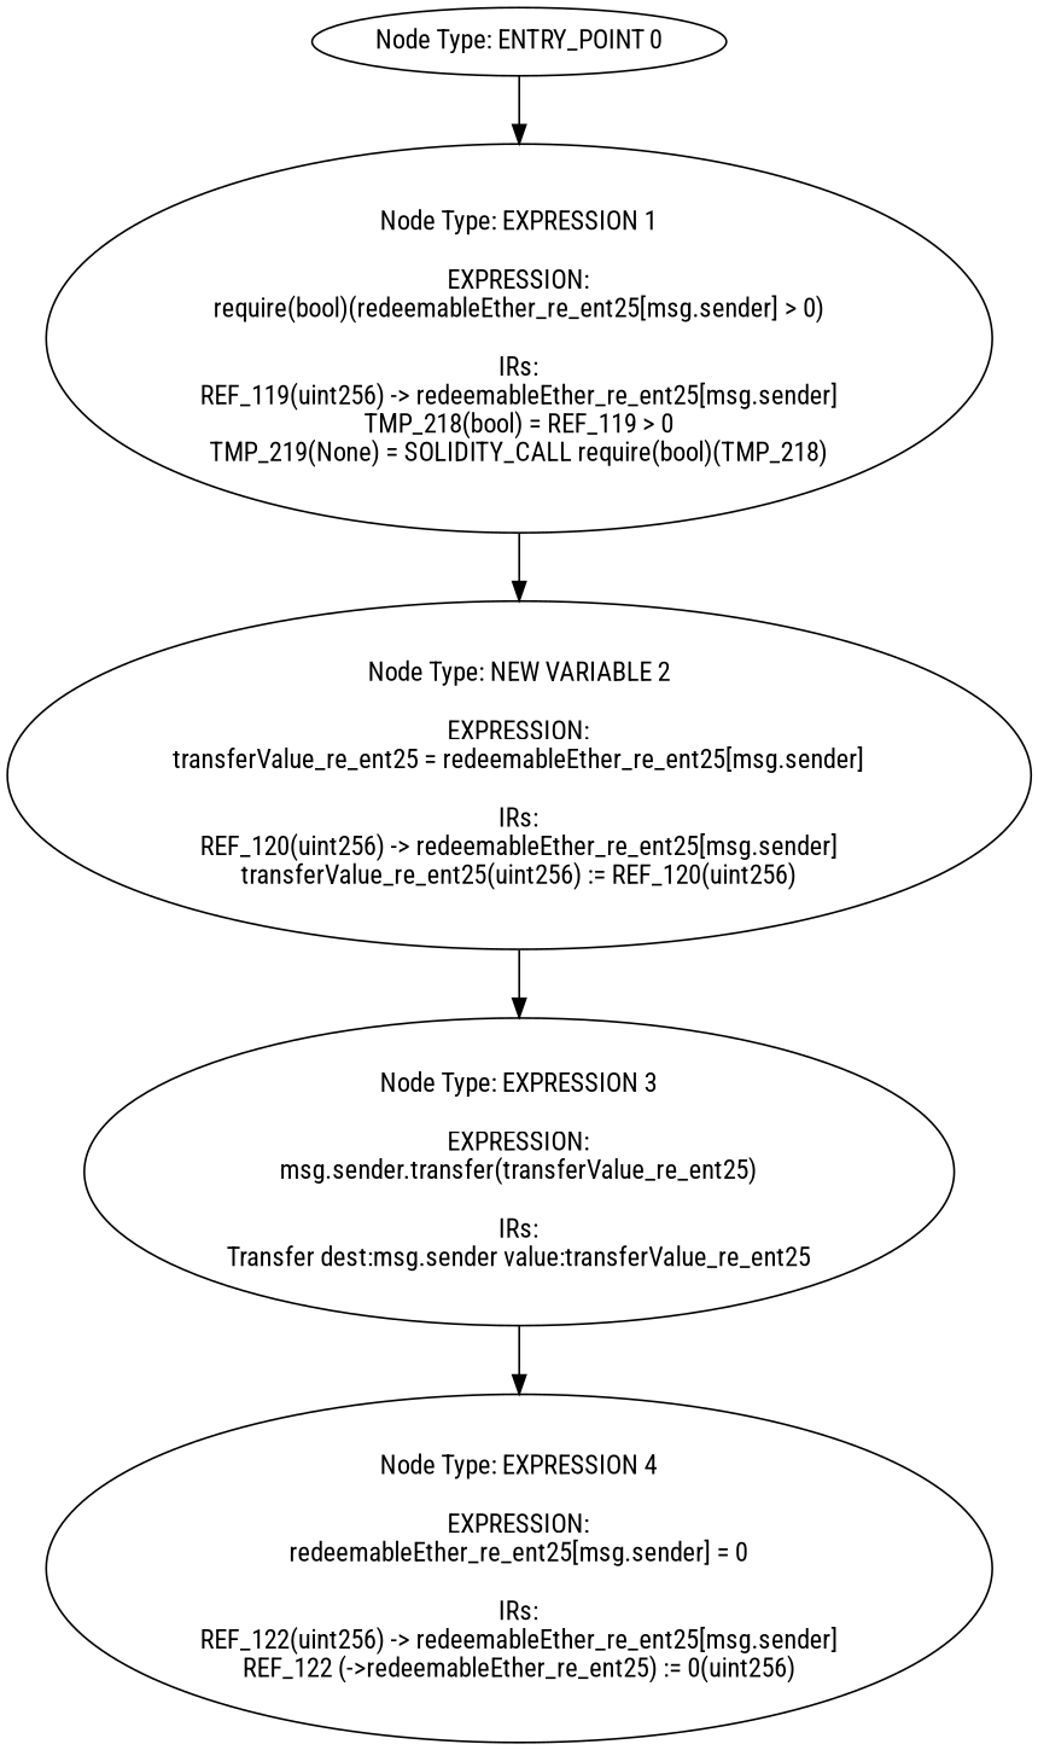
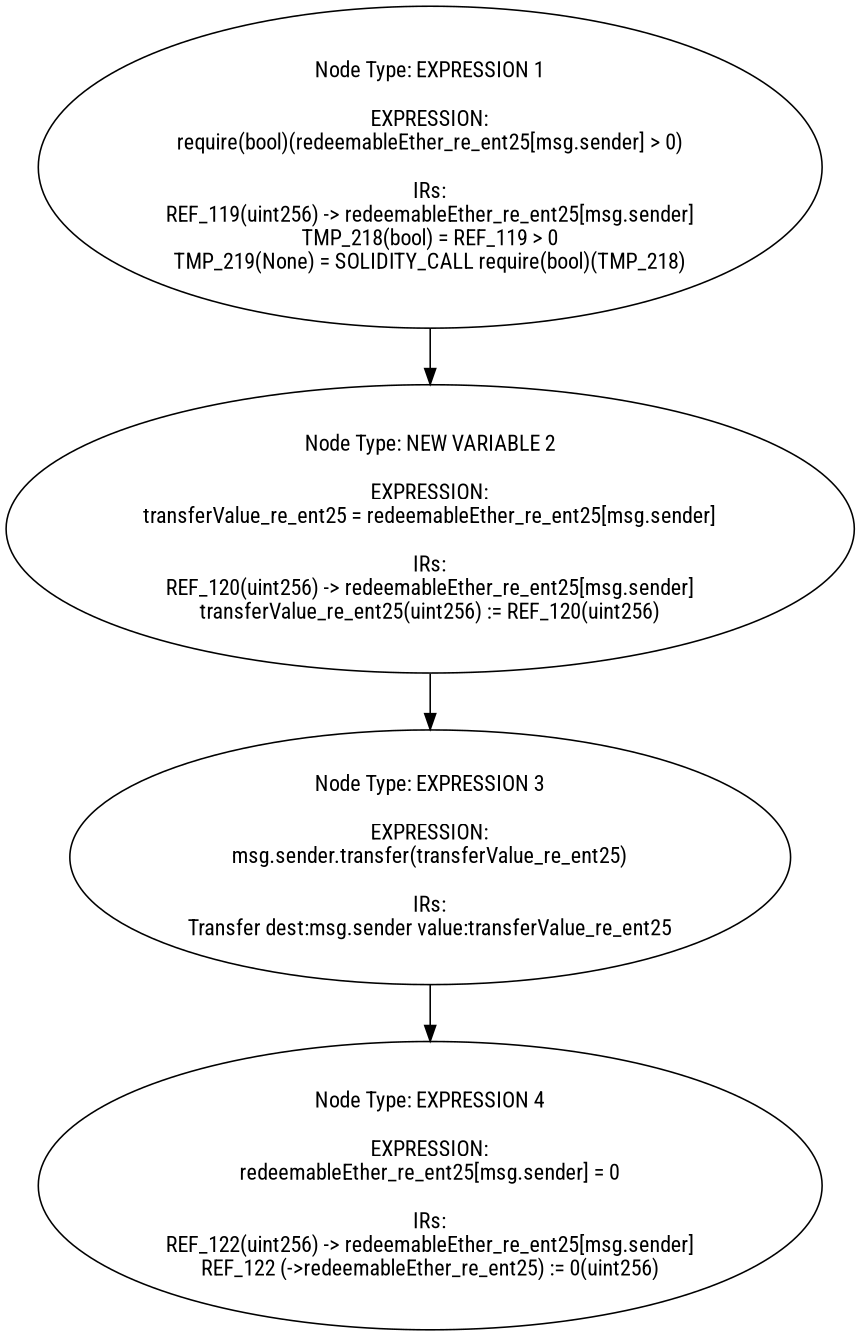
  digraph {
    fontname="Roboto Condensed"
    node [fontname="Roboto Condensed"]
    edge [fontname="Roboto Condensed"]
-   n1 [label="Node Type: ENTRY_POINT 0\n"]
    n2 [label="Node Type: EXPRESSION 1\n\nEXPRESSION:\nrequire(bool)(redeemableEther_re_ent25[msg.sender] > 0)\n\nIRs:\nREF_119(uint256) -> redeemableEther_re_ent25[msg.sender]\nTMP_218(bool) = REF_119 > 0\nTMP_219(None) = SOLIDITY_CALL require(bool)(TMP_218)"]
    n3 [label="Node Type: NEW VARIABLE 2\n\nEXPRESSION:\ntransferValue_re_ent25 = redeemableEther_re_ent25[msg.sender]\n\nIRs:\nREF_120(uint256) -> redeemableEther_re_ent25[msg.sender]\ntransferValue_re_ent25(uint256) := REF_120(uint256)"]
    n4 [label="Node Type: EXPRESSION 3\n\nEXPRESSION:\nmsg.sender.transfer(transferValue_re_ent25)\n\nIRs:\nTransfer dest:msg.sender value:transferValue_re_ent25"]
    n5 [label="Node Type: EXPRESSION 4\n\nEXPRESSION:\nredeemableEther_re_ent25[msg.sender] = 0\n\nIRs:\nREF_122(uint256) -> redeemableEther_re_ent25[msg.sender]\nREF_122 (->redeemableEther_re_ent25) := 0(uint256)"]
-   n1 -> n2
    n2 -> n3
    n3 -> n4
    n4 -> n5
  }
